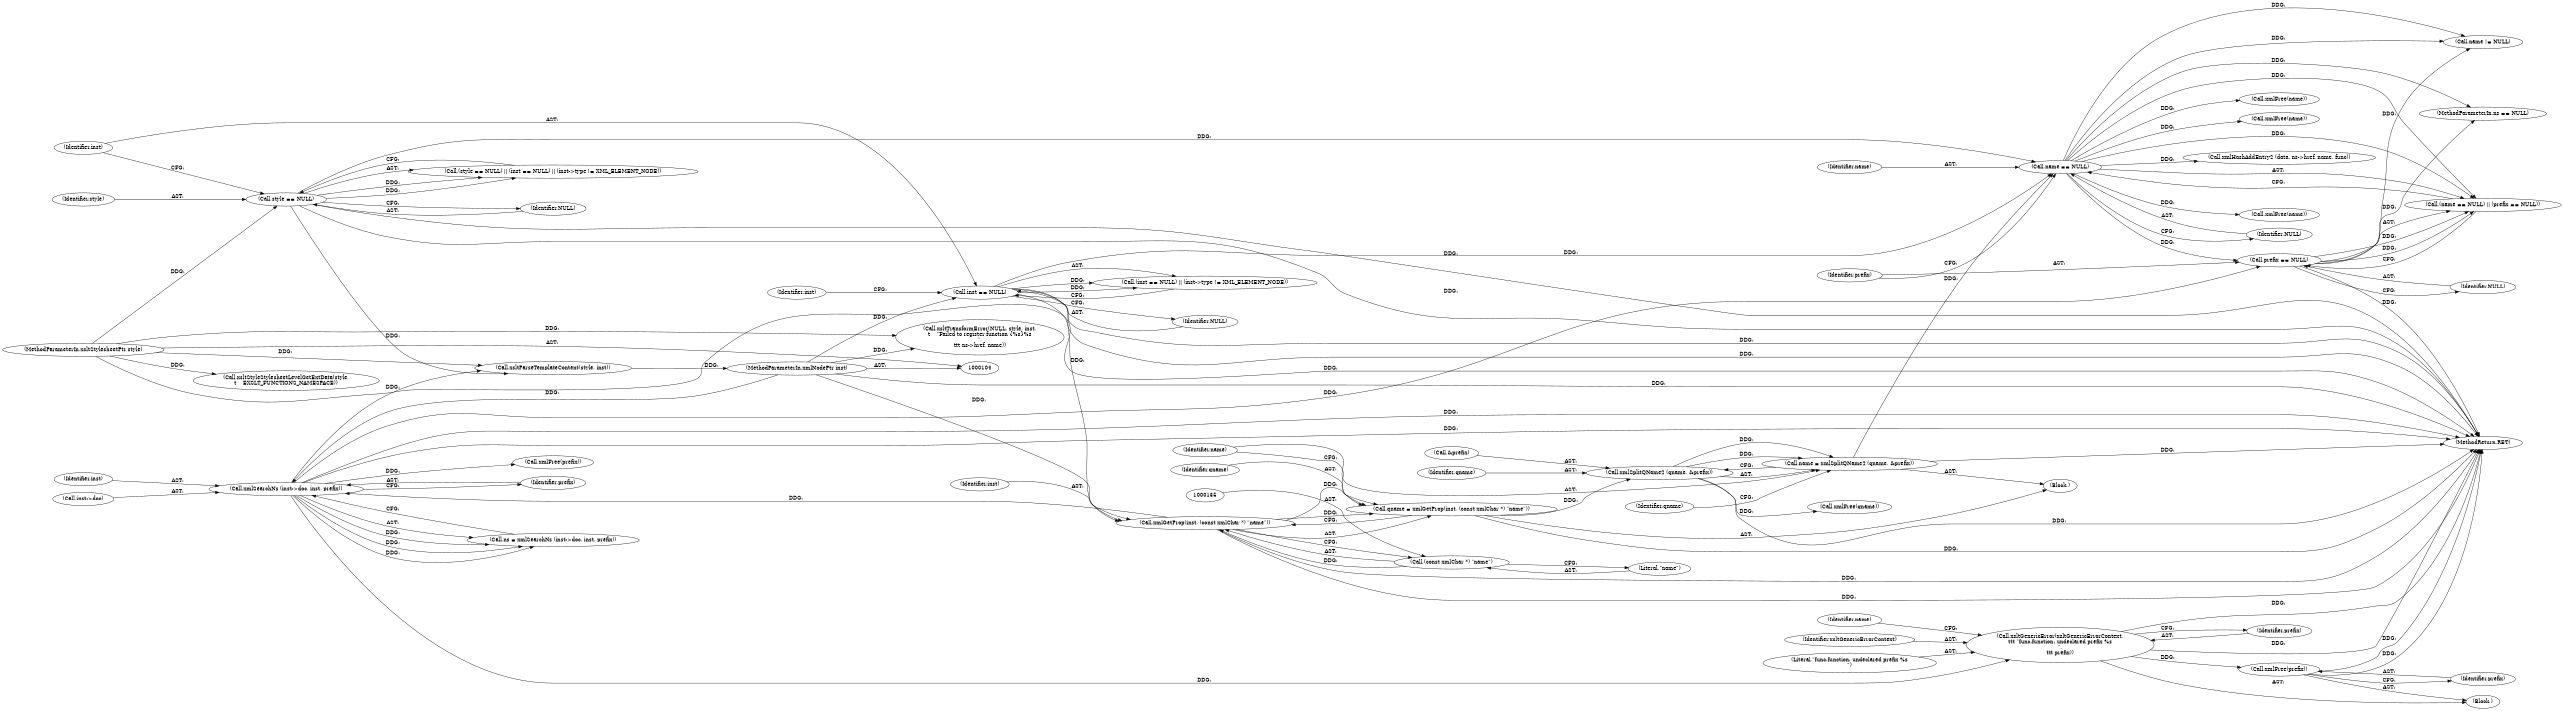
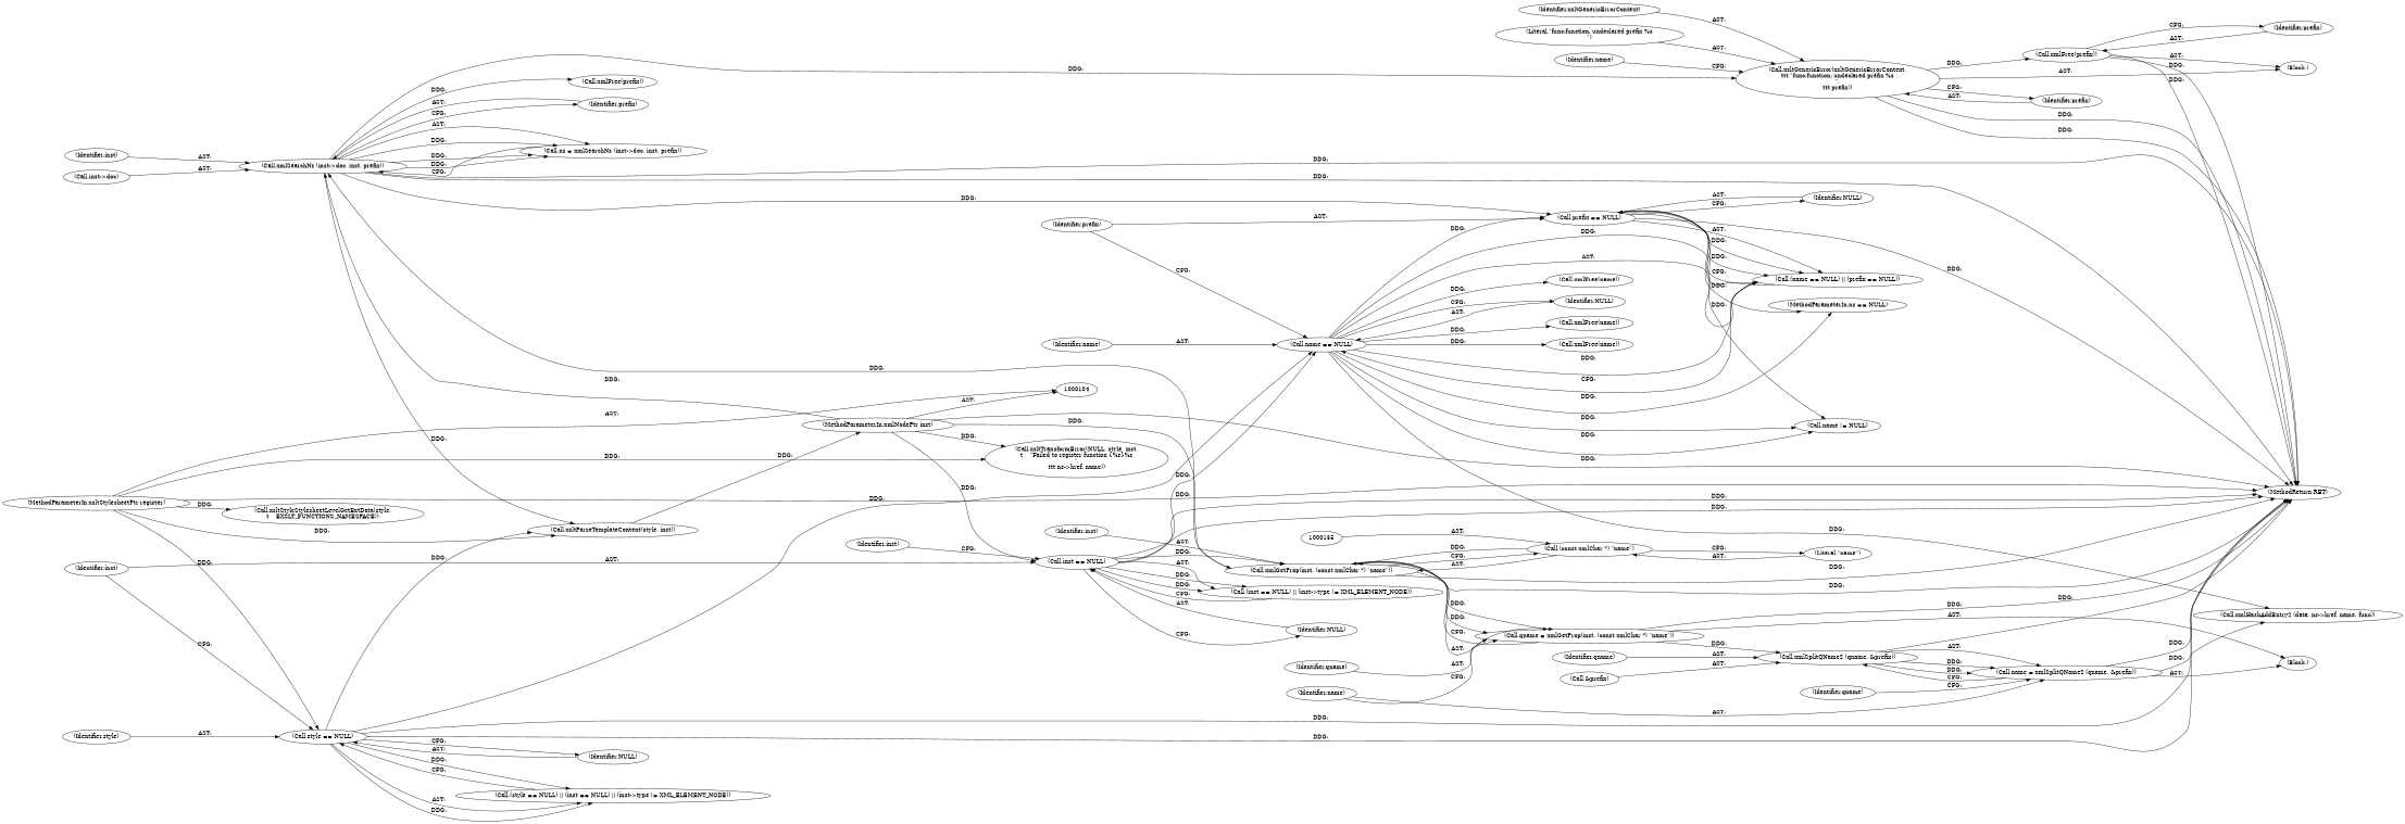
  digraph {
    rankdir=LR
    n1 [label="(Call,xsltGenericError(xsltGenericErrorContext,\n\t\t\t \"func:function: undeclared prefix %s\n\",\n\t\t\t prefix))"]
    n2 [label="(Call,xmlFree(prefix))"]
    n3 [label="(MethodReturn,RET)"]
    n4 [label="(Identifier,prefix)"]
    n5 [label="(Block,)"]
    n6 [label="(Identifier,prefix)"]
    n7 [label="(Call,xmlSearchNs (inst->doc, inst, prefix))"]
    n8 [label="(Call,xsltParseTemplateContent(style, inst))"]
    n9 [label="(Call,xmlFree(prefix))"]
    n10 [label="(Identifier,prefix)"]
    n11 [label="(Call,ns = xmlSearchNs (inst->doc, inst, prefix))"]
    n12 [label="(Call,prefix == NULL)"]
    n13 [label="(MethodParameterIn,xmlNodePtr inst)"]
    n14 [label="(Call,xmlGetProp(inst, (const xmlChar *) \"name\"))"]
    n15 [label="(Call,(const xmlChar *) \"name\")"]
    n16 [label="(Call,qname = xmlGetProp(inst, (const xmlChar *) \"name\"))"]
    n17 [label="(Literal,\"name\")"]
    n18 [label="(Call,xmlSplitQName2 (qname, &prefix))"]
    n19 [label="(Block,)"]
    n20 [label="(Call,inst == NULL)"]
    n21 [label="(Call,name == NULL)"]
    n22 [label="(Call,(inst == NULL) || (inst->type != XML_ELEMENT_NODE))"]
    n23 [label="(Identifier,NULL)"]
    n24 [label="(Call,(name == NULL) || (prefix == NULL))"]
    n25 [label="(MethodParameterIn,ns == NULL)"]
    n26 [label="(Call,name != NULL)"]
    n27 [label="(Call,xmlFree(name))"]
    n28 [label="(Identifier,NULL)"]
    n29 [label="(Call,xmlFree(name))"]
    n30 [label="(Call,xmlFree(name))"]
    n31 [label="(Call,xmlHashAddEntry2 (data, ns->href, name, func))"]
    n32 [label="(Call,xsltTransformError(NULL, style, inst,\n\t    \"Failed to register function {%s}%s\n\",\n\t\t\t ns->href, name))"]
    1000104
    n34 [label="(Call,style == NULL)"]
    n35 [label="(Identifier,NULL)"]
    n36 [label="(Call,(style == NULL) || (inst == NULL) || (inst->type != XML_ELEMENT_NODE))"]
-   n37 [label="(MethodParameterIn,xsltStylesheetPtr style)"]
+   n37 [label="(MethodParameterIn,xsltStylesheetPtr register)"]
    n38 [label="(Call,xsltStyleStylesheetLevelGetExtData(style,\n\t    EXSLT_FUNCTIONS_NAMESPACE))"]
    n39 [label="(Identifier,NULL)"]
    n40 [label="(Call,name = xmlSplitQName2 (qname, &prefix))"]
-   n41 [label="(Call,xmlFree(qname))"]
    n42 [label="(Call,&prefix)"]
    n43 [label="(Identifier,name)"]
    n44 [label="(Identifier,prefix)"]
    n45 [label="(Call,inst->doc)"]
    n46 [label="(Identifier,qname)"]
    n47 [label="(Identifier,inst)"]
    n48 [label="(Identifier,name)"]
    n49 [label="(Identifier,name)"]
    n50 [label="(Identifier,inst)"]
    n51 [label="(Identifier,xsltGenericErrorContext)"]
    n52 [label="(Identifier,inst)"]
    n53 [label="(Identifier,qname)"]
    n54 [label="(Identifier,style)"]
    n55 [label="(Literal,\"func:function: undeclared prefix %s\n\")"]
    n56 [label="(Identifier,inst)"]
    n57 [label="(Identifier,qname)"]
    1000135
    n1 -> n2 [label="DDG: "]
    n1 -> n3 [label="DDG: "]
    n1 -> n3 [label="DDG: "]
    n1 -> n4 [label="CFG: "]
    n1 -> n5 [label="AST: "]
    n2 -> n3 [label="DDG: "]
    n2 -> n3 [label="DDG: "]
    n2 -> n5 [label="AST: "]
    n2 -> n6 [label="CFG: "]
    n4 -> n1 [label="AST: "]
    n6 -> n2 [label="AST: "]
    n7 -> n1 [label="DDG: "]
    n7 -> n3 [label="DDG: "]
    n7 -> n3 [label="DDG: "]
    n7 -> n8 [label="DDG: "]
    n7 -> n9 [label="DDG: "]
    n7 -> n10 [label="CFG: "]
    n7 -> n11 [label="AST: "]
    n7 -> n11 [label="DDG: "]
    n7 -> n11 [label="DDG: "]
    n7 -> n11 [label="DDG: "]
    n7 -> n12 [label="DDG: "]
    n8 -> n13 [label="DDG: "]
    n10 -> n7 [label="AST: "]
    n11 -> n7 [label="CFG: "]
    n12 -> n3 [label="DDG: "]
    n12 -> n24 [label="AST: "]
    n12 -> n24 [label="DDG: "]
    n12 -> n24 [label="DDG: "]
    n12 -> n25 [label="DDG: "]
    n12 -> n26 [label="DDG: "]
    n12 -> n39 [label="CFG: "]
    n13 -> n3 [label="DDG: "]
    n13 -> n7 [label="DDG: "]
    n13 -> n14 [label="DDG: "]
    n13 -> n20 [label="DDG: "]
    n13 -> n32 [label="DDG: "]
    n13 -> 1000104 [label="AST: "]
    n14 -> n3 [label="DDG: "]
    n14 -> n3 [label="DDG: "]
    n14 -> n7 [label="DDG: "]
    n14 -> n15 [label="CFG: "]
    n14 -> n16 [label="AST: "]
    n14 -> n16 [label="DDG: "]
    n14 -> n16 [label="DDG: "]
    n15 -> n14 [label="AST: "]
    n15 -> n14 [label="DDG: "]
    n15 -> n17 [label="CFG: "]
    n16 -> n3 [label="DDG: "]
    n16 -> n14 [label="CFG: "]
    n16 -> n18 [label="DDG: "]
    n16 -> n19 [label="AST: "]
    n17 -> n15 [label="AST: "]
    n18 -> n3 [label="DDG: "]
    n18 -> n40 [label="AST: "]
    n18 -> n40 [label="DDG: "]
    n18 -> n40 [label="DDG: "]
-   n18 -> n41 [label="DDG: "]
    n20 -> n3 [label="DDG: "]
    n20 -> n3 [label="DDG: "]
    n20 -> n14 [label="DDG: "]
    n20 -> n21 [label="DDG: "]
    n20 -> n22 [label="AST: "]
    n20 -> n22 [label="DDG: "]
    n20 -> n22 [label="DDG: "]
    n20 -> n23 [label="CFG: "]
    n21 -> n12 [label="DDG: "]
    n21 -> n24 [label="AST: "]
    n21 -> n24 [label="DDG: "]
    n21 -> n24 [label="DDG: "]
    n21 -> n25 [label="DDG: "]
    n21 -> n26 [label="DDG: "]
    n21 -> n26 [label="DDG: "]
    n21 -> n27 [label="DDG: "]
    n21 -> n28 [label="CFG: "]
    n21 -> n29 [label="DDG: "]
    n21 -> n30 [label="DDG: "]
    n21 -> n31 [label="DDG: "]
    n22 -> n20 [label="CFG: "]
    n23 -> n20 [label="AST: "]
    n24 -> n12 [label="CFG: "]
    n24 -> n21 [label="CFG: "]
    n28 -> n21 [label="AST: "]
    n34 -> n3 [label="DDG: "]
    n34 -> n3 [label="DDG: "]
    n34 -> n8 [label="DDG: "]
    n34 -> n21 [label="DDG: "]
    n34 -> n35 [label="CFG: "]
    n34 -> n36 [label="AST: "]
    n34 -> n36 [label="DDG: "]
    n34 -> n36 [label="DDG: "]
    n35 -> n34 [label="AST: "]
    n36 -> n34 [label="CFG: "]
    n37 -> n3 [label="DDG: "]
    n37 -> n8 [label="DDG: "]
    n37 -> n32 [label="DDG: "]
    n37 -> 1000104 [label="AST: "]
    n37 -> n34 [label="DDG: "]
    n37 -> n38 [label="DDG: "]
    n39 -> n12 [label="AST: "]
    n40 -> n3 [label="DDG: "]
    n40 -> n18 [label="CFG: "]
    n40 -> n19 [label="AST: "]
-   n40 -> n21 [label="DDG: "]
+   n40 -> n31 [label="DDG: "]
    n42 -> n18 [label="AST: "]
    n43 -> n1 [label="CFG: "]
    n44 -> n12 [label="AST: "]
    n44 -> n21 [label="CFG: "]
    n45 -> n7 [label="AST: "]
    n46 -> n18 [label="AST: "]
    n47 -> n20 [label="AST: "]
    n47 -> n34 [label="CFG: "]
    n48 -> n21 [label="AST: "]
    n49 -> n16 [label="CFG: "]
    n49 -> n40 [label="AST: "]
    n50 -> n20 [label="CFG: "]
    n51 -> n1 [label="AST: "]
    n52 -> n14 [label="AST: "]
    n53 -> n16 [label="AST: "]
    n54 -> n34 [label="AST: "]
    n55 -> n1 [label="AST: "]
    n56 -> n7 [label="AST: "]
    n57 -> n40 [label="CFG: "]
    1000135 -> n15 [label="AST: "]
  }
